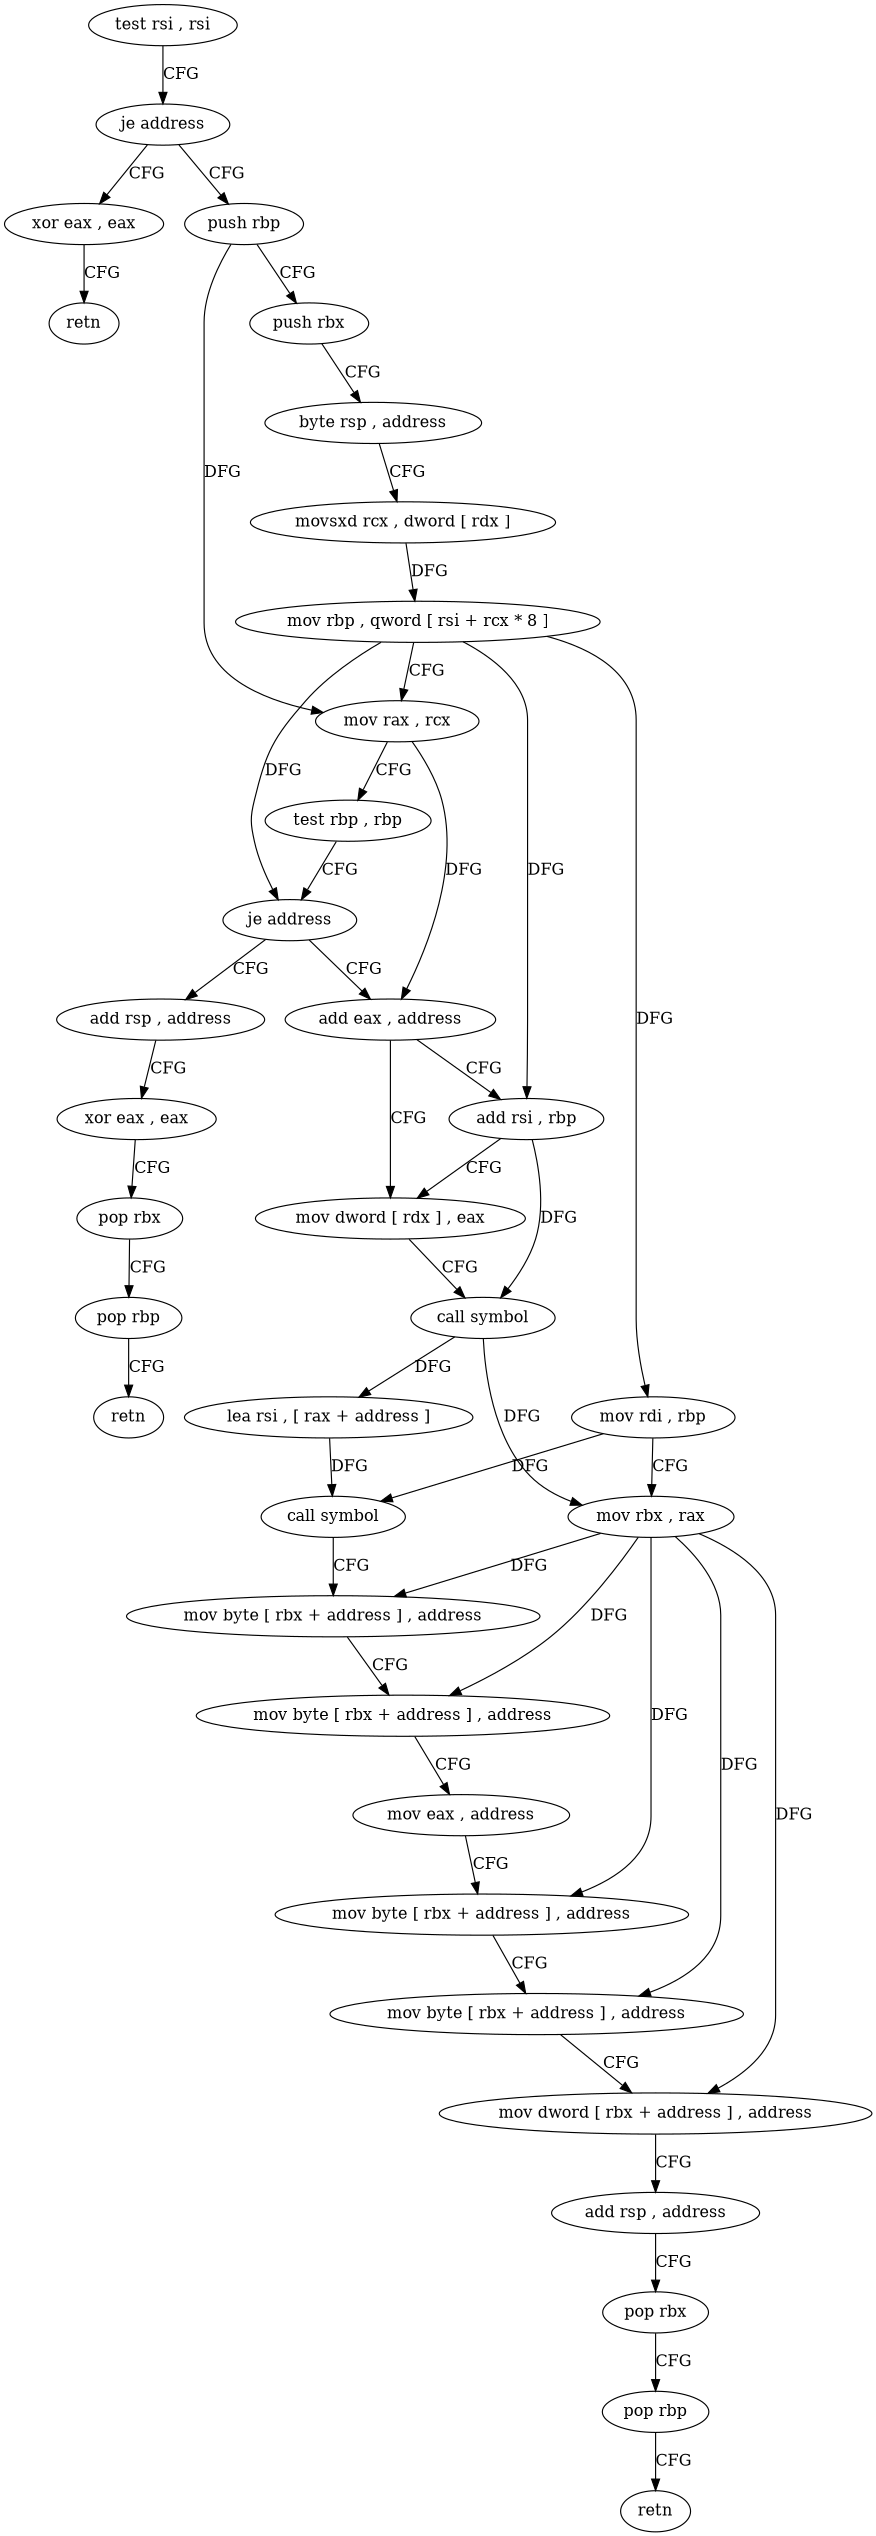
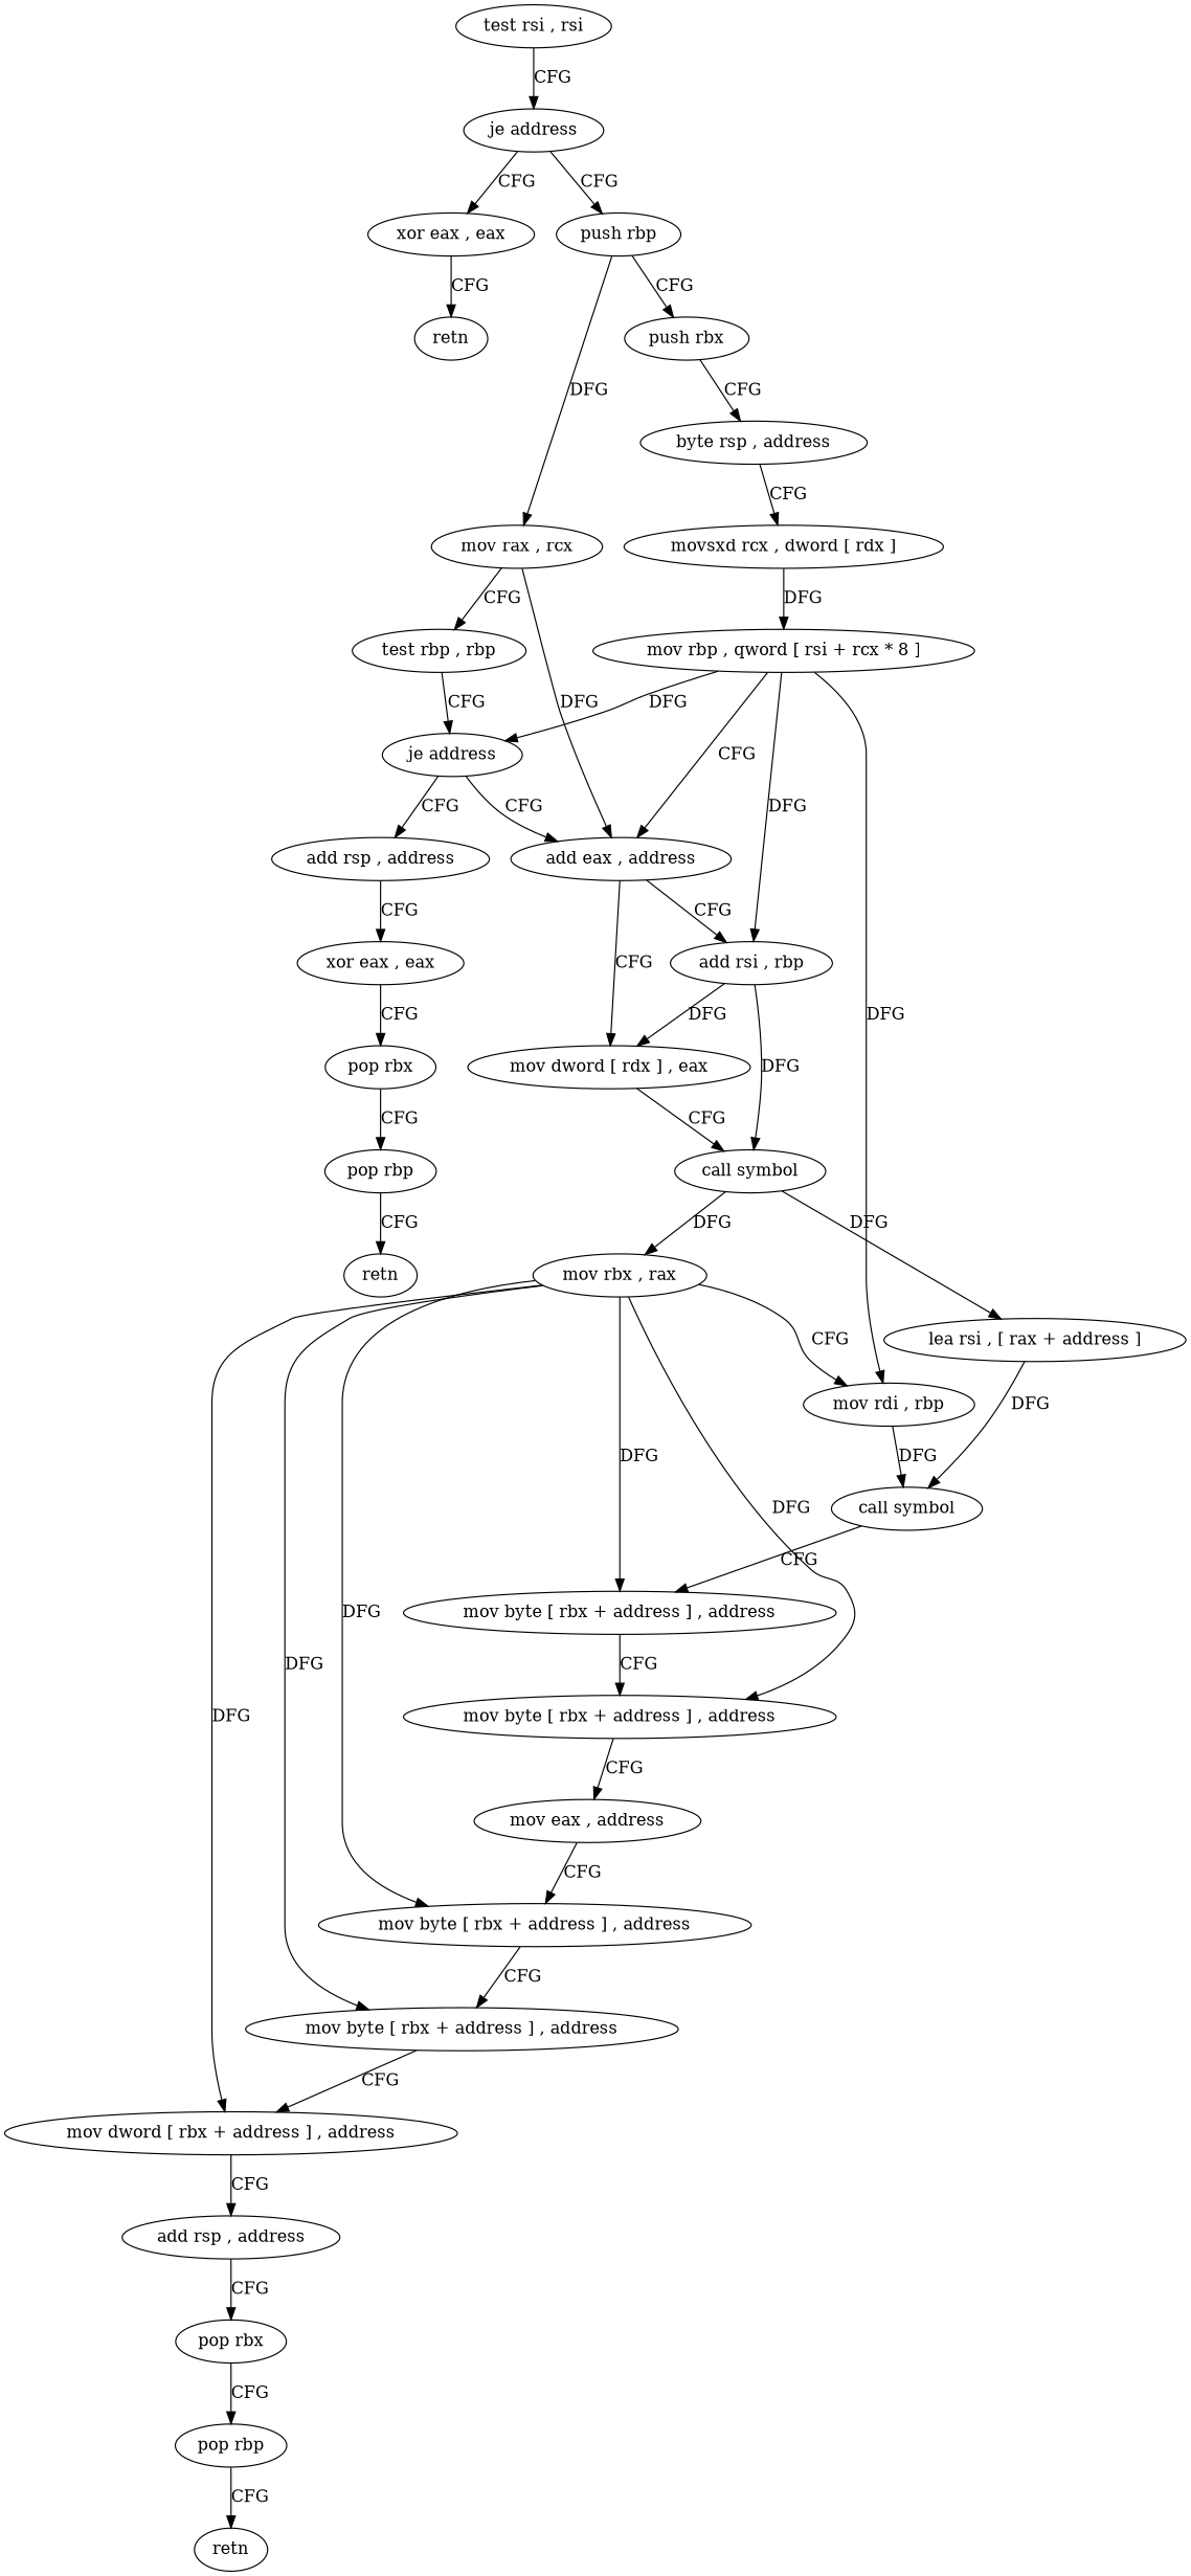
  digraph {
    n1 [label="test rsi , rsi"]
    n2 [label="je address"]
    n3 [label="xor eax , eax"]
    n4 [label="push rbp"]
    n5 [label=retn]
    n6 [label="push rbx"]
    n7 [label="mov rax , rcx"]
    n8 [label="byte rsp , address"]
    n9 [label="movsxd rcx , dword [ rdx ]"]
    n10 [label="mov rbp , qword [ rsi + rcx * 8 ]"]
    n11 [label="je address"]
    n12 [label="add rsi , rbp"]
    n13 [label="mov rdi , rbp"]
    n14 [label="test rbp , rbp"]
    n15 [label="add eax , address"]
    n16 [label="add rsp , address"]
    n17 [label="mov dword [ rdx ] , eax"]
    n18 [label="call symbol"]
    n19 [label="call symbol"]
    n20 [label="xor eax , eax"]
    n21 [label="pop rbx"]
    n22 [label="pop rbp"]
    n23 [label=retn]
    n24 [label="lea rsi , [ rax + address ]"]
    n25 [label="mov rbx , rax"]
    n26 [label="mov byte [ rbx + address ] , address"]
    n27 [label="mov byte [ rbx + address ] , address"]
    n28 [label="mov byte [ rbx + address ] , address"]
    n29 [label="mov byte [ rbx + address ] , address"]
    n30 [label="mov dword [ rbx + address ] , address"]
    n31 [label="mov eax , address"]
    n32 [label="add rsp , address"]
    n33 [label="pop rbx"]
    n34 [label="pop rbp"]
    n35 [label=retn]
    n1 -> n2 [label=CFG]
    n2 -> n3 [label=CFG]
    n2 -> n4 [label=CFG]
    n3 -> n5 [label=CFG]
    n4 -> n6 [label=CFG]
    n4 -> n7 [label=DFG]
    n6 -> n8 [label=CFG]
    n7 -> n14 [label=CFG]
    n7 -> n15 [label=DFG]
    n8 -> n9 [label=CFG]
    n9 -> n10 [label=DFG]
-   n10 -> n7 [label=CFG]
+   n10 -> n15 [label=CFG]
    n10 -> n11 [label=DFG]
    n10 -> n12 [label=DFG]
    n10 -> n13 [label=DFG]
    n11 -> n15 [label=CFG]
    n11 -> n16 [label=CFG]
-   n12 -> n17 [label=CFG]
+   n12 -> n17 [label=DFG]
    n12 -> n18 [label=DFG]
    n13 -> n19 [label=DFG]
    n14 -> n11 [label=CFG]
    n15 -> n12 [label=CFG]
    n15 -> n17 [label=CFG]
    n16 -> n20 [label=CFG]
    n17 -> n18 [label=CFG]
    n18 -> n24 [label=DFG]
    n18 -> n25 [label=DFG]
    n19 -> n26 [label=CFG]
    n20 -> n21 [label=CFG]
    n21 -> n22 [label=CFG]
    n22 -> n23 [label=CFG]
    n24 -> n19 [label=DFG]
-   n13 -> n25 [label=CFG]
+   n25 -> n13 [label=CFG]
    n25 -> n26 [label=DFG]
    n25 -> n27 [label=DFG]
    n25 -> n28 [label=DFG]
    n25 -> n29 [label=DFG]
    n25 -> n30 [label=DFG]
    n26 -> n27 [label=CFG]
    n27 -> n31 [label=CFG]
    n28 -> n29 [label=CFG]
    n29 -> n30 [label=CFG]
    n30 -> n32 [label=CFG]
    n31 -> n28 [label=CFG]
    n32 -> n33 [label=CFG]
    n33 -> n34 [label=CFG]
    n34 -> n35 [label=CFG]
  }
